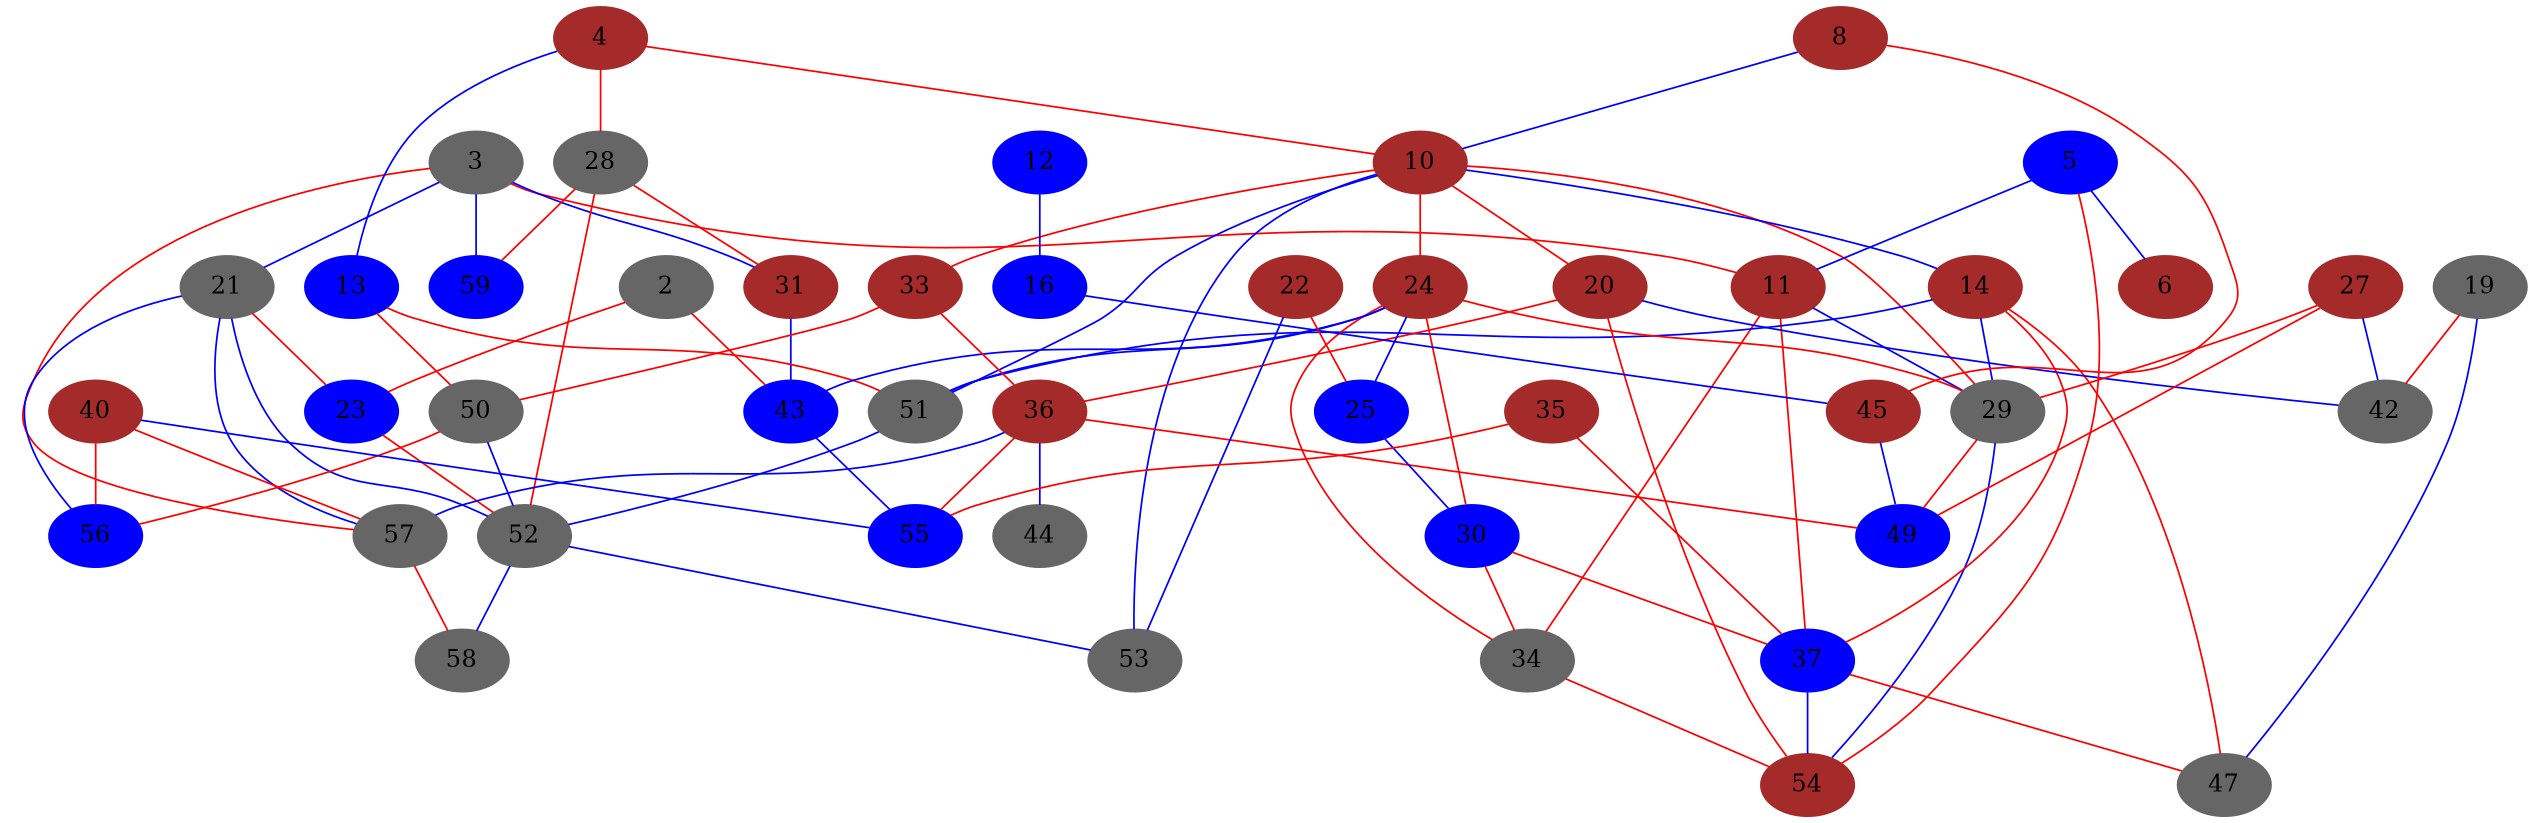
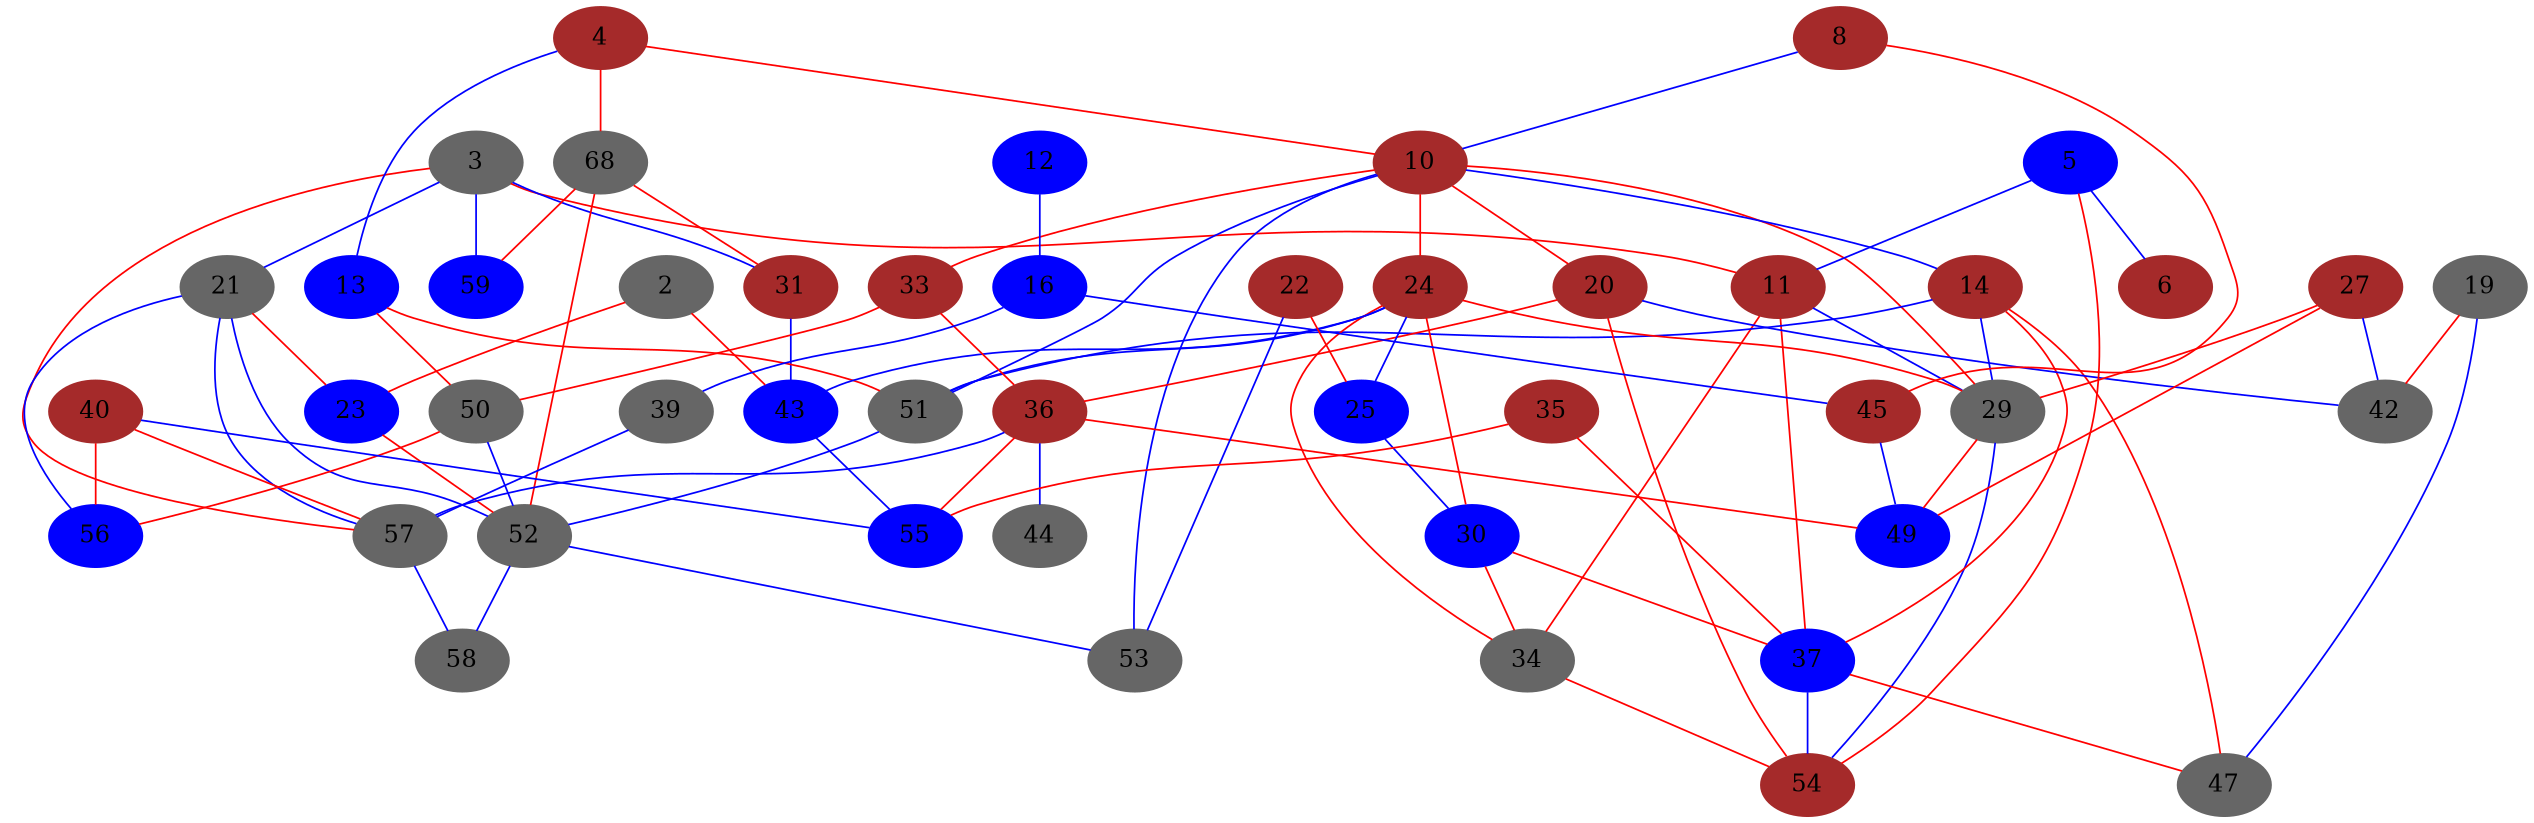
  graph {
    node [color=gray40 style=filled]
    edge [color=red weight=1.0]
    23 [color=blue]
    2
    43 [color=blue]
    52
    55 [color=blue]
    11 [color=brown]
    3
    21
    31 [color=brown]
    57
    59 [color=blue]
    29
    34
    37 [color=blue]
    56 [color=blue]
    58
    4 [color=brown]
    10 [color=brown]
    13 [color=blue]
-   28
+   28 [label=68]
    14 [color=brown]
    20 [color=brown]
    24 [color=brown]
    33 [color=brown]
    51
    53
    50
    5 [color=blue]
    6 [color=brown]
    54 [color=brown]
    8 [color=brown]
    45 [color=brown]
    49 [color=blue]
    47
    42
    36 [color=brown]
    25 [color=blue]
    30 [color=blue]
    12 [color=blue]
    16 [color=blue]
+   39
    19
    44
    22 [color=brown]
    27 [color=brown]
    35 [color=brown]
    40 [color=brown]
    23 -- 52
    2 -- 23
    2 -- 43
    43 -- 55 [color=blue]
    52 -- 58 [color=blue]
    52 -- 53 [color=blue]
    11 -- 29 [color=blue]
    11 -- 34
    11 -- 37
    3 -- 11
    3 -- 21 [color=blue]
    3 -- 31 [color=blue]
    3 -- 57
    3 -- 59 [color=blue weight=2.0]
    21 -- 23
    21 -- 52 [color=blue]
    21 -- 57 [color=blue]
    21 -- 56 [color=blue]
    31 -- 43 [color=blue]
-   57 -- 58
+   57 -- 58 [color=blue]
    29 -- 54 [color=blue]
    29 -- 49
    34 -- 54
    37 -- 54 [color=blue]
    37 -- 47
    4 -- 10
    4 -- 13 [color=blue]
    4 -- 28
    10 -- 29
    10 -- 14 [color=blue]
    10 -- 20
    10 -- 24
    10 -- 33
    10 -- 51 [color=blue]
    10 -- 53 [color=blue]
    13 -- 51
    13 -- 50
    28 -- 52
    28 -- 31
    28 -- 59
    14 -- 29 [color=blue]
    14 -- 37
    14 -- 51 [color=blue]
    14 -- 47
    20 -- 54
    20 -- 42 [color=blue]
    20 -- 36
    24 -- 43 [color=blue]
    24 -- 29
    24 -- 34
    24 -- 51 [color=blue]
    24 -- 25 [color=blue]
    24 -- 30
    33 -- 50
    33 -- 36
    51 -- 52 [color=blue]
    50 -- 52 [color=blue]
    50 -- 56
    5 -- 11 [color=blue]
    5 -- 6 [color=blue]
    5 -- 54
    8 -- 10 [color=blue]
    8 -- 45
    45 -- 49 [color=blue]
    36 -- 55
    36 -- 57 [color=blue weight=2.0]
    36 -- 49
    36 -- 44 [color=blue]
    25 -- 30 [color=blue]
    30 -- 34
    30 -- 37
    12 -- 16 [color=blue weight=2.0]
    16 -- 45 [color=blue]
+   16 -- 39 [color=blue]
+   39 -- 57 [color=blue]
    19 -- 47 [color=blue]
    19 -- 42
    22 -- 53 [color=blue]
    22 -- 25
    27 -- 29
    27 -- 49
    27 -- 42 [color=blue]
    35 -- 55 [weight=2.0]
    35 -- 37 [weight=2.0]
    40 -- 55 [color=blue]
    40 -- 57
    40 -- 56
  }
